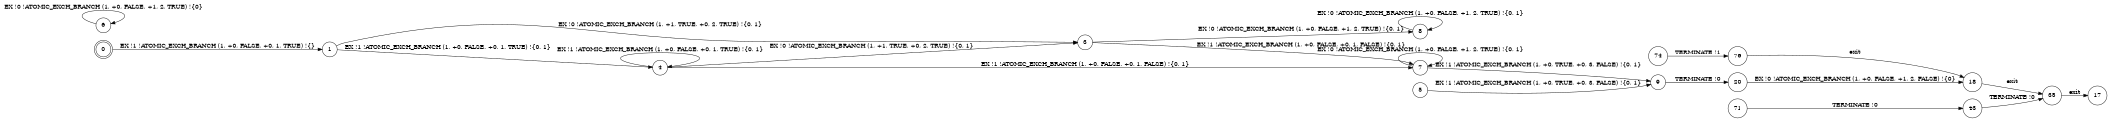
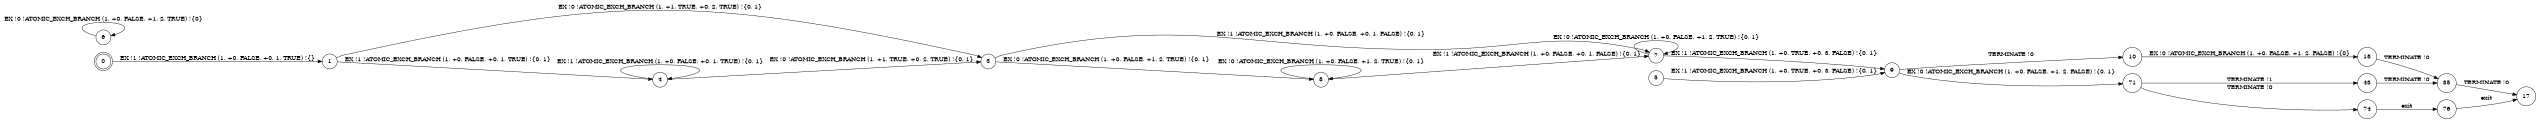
  digraph {
    rankdir=LR
    node [shape=circle]
    0 [peripheries=2]
    1
    3
    4
    7
    8
    5
    9
    6
-   10 [label=20]
+   10
    n11 [label=71]
    n12 [label=18]
    n13 [label=43]
    n14 [label=74]
    n15 [label=35]
    n16 [label=76]
    17
    0 -> 1 [label="EX !1 !ATOMIC_EXCH_BRANCH (1, +0, FALSE, +0, 1, TRUE) !{}"]
    1 -> 3 [label="EX !0 !ATOMIC_EXCH_BRANCH (1, +1, TRUE, +0, 2, TRUE) !{0, 1}"]
    1 -> 4 [label="EX !1 !ATOMIC_EXCH_BRANCH (1, +0, FALSE, +0, 1, TRUE) !{0, 1}"]
    3 -> 7 [label="EX !1 !ATOMIC_EXCH_BRANCH (1, +0, FALSE, +0, 1, FALSE) !{0, 1}"]
    3 -> 8 [label="EX !0 !ATOMIC_EXCH_BRANCH (1, +0, FALSE, +1, 2, TRUE) !{0, 1}"]
    4 -> 3 [label="EX !0 !ATOMIC_EXCH_BRANCH (1, +1, TRUE, +0, 2, TRUE) !{0, 1}"]
    4 -> 4 [label="EX !1 !ATOMIC_EXCH_BRANCH (1, +0, FALSE, +0, 1, TRUE) !{0, 1}"]
    7 -> 7 [label="EX !0 !ATOMIC_EXCH_BRANCH (1, +0, FALSE, +1, 2, TRUE) !{0, 1}"]
    7 -> 9 [label="EX !1 !ATOMIC_EXCH_BRANCH (1, +0, TRUE, +0, 3, FALSE) !{0, 1}"]
-   4 -> 7 [label="EX !1 !ATOMIC_EXCH_BRANCH (1, +0, FALSE, +0, 1, FALSE) !{0, 1}"]
+   8 -> 7 [label="EX !1 !ATOMIC_EXCH_BRANCH (1, +0, FALSE, +0, 1, FALSE) !{0, 1}"]
    8 -> 8 [label="EX !0 !ATOMIC_EXCH_BRANCH (1, +0, FALSE, +1, 2, TRUE) !{0, 1}"]
    5 -> 9 [label="EX !1 !ATOMIC_EXCH_BRANCH (1, +0, TRUE, +0, 3, FALSE) !{0, 1}"]
    9 -> 10 [label="TERMINATE !0"]
+   9 -> n11 [label="EX !0 !ATOMIC_EXCH_BRANCH (1, +0, FALSE, +1, 2, FALSE) !{0, 1}"]
    6 -> 6 [label="EX !0 !ATOMIC_EXCH_BRANCH (1, +0, FALSE, +1, 2, TRUE) !{0}"]
    10 -> n12 [label="EX !0 !ATOMIC_EXCH_BRANCH (1, +0, FALSE, +1, 2, FALSE) !{0}"]
-   n11 -> n13 [label="TERMINATE !0"]
-   n12 -> n15 [label=exit]
+   n11 -> n13 [label="TERMINATE !1"]
+   n11 -> n14 [label="TERMINATE !0"]
+   n12 -> n15 [label="TERMINATE !0"]
    n13 -> n15 [label="TERMINATE !0"]
-   n14 -> n16 [label="TERMINATE !1"]
-   n15 -> 17 [label=exit]
-   n16 -> n12 [label=exit]
+   n14 -> n16 [label=exit]
+   n15 -> 17 [label="TERMINATE !0"]
+   n16 -> 17 [label=exit]
  }
